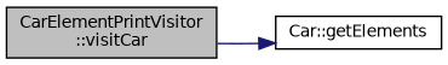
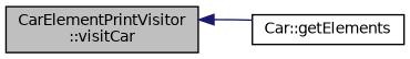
  digraph {
    rankdir=LR
    node [color=black fontname=Helvetica fontsize=10 shape=record style=filled]
    n1 [fillcolor=grey75 fontcolor=black height=0.2 label="CarElementPrintVisitor\l::visitCar" width=0.4]
    n2 [fillcolor=white height=0.2 label="Car::getElements" width=0.4]
-   n1 -> n2 [color=midnightblue fontname=Helvetica fontsize=10 labelfontname=Helvetica labelfontsize=10 style=solid]
+   n2 -> n1 [color=midnightblue fontname=Helvetica fontsize=10 labelfontname=Helvetica labelfontsize=10 style=solid]
  }
